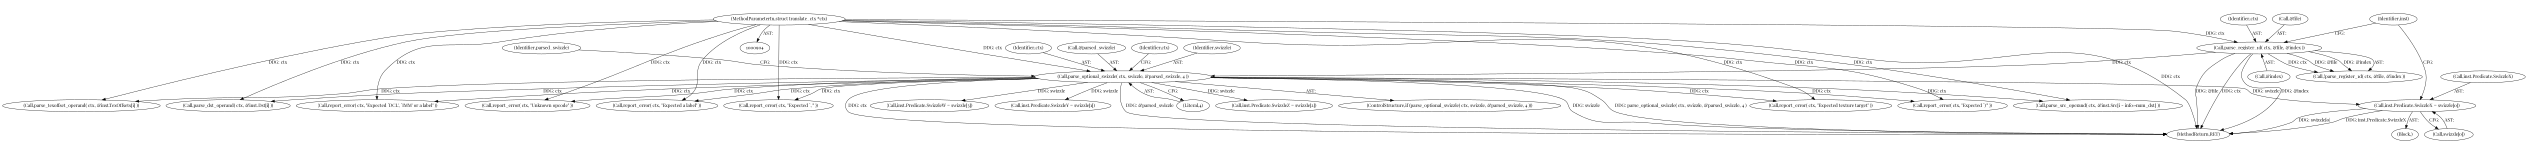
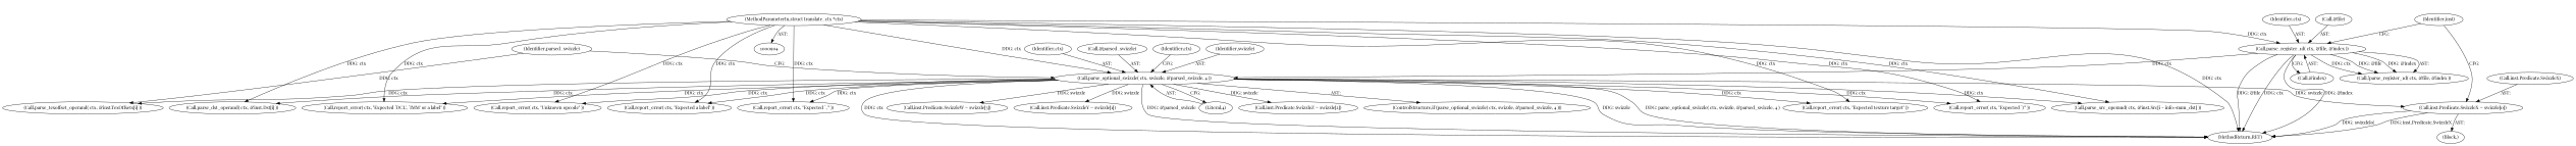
  digraph {
    fontname="Playfair Display"
    node [fontname="Playfair Display"]
    edge [fontname="Playfair Display"]
    n1 [label="(Call,inst.Predicate.SwizzleX = swizzle[0])"]
-   n2 [label="(Call,swizzle[0])"]
    n3 [label="(Block,)"]
    n4 [label="(MethodReturn,RET)"]
    n5 [label="(Call,parse_optional_swizzle( ctx, swizzle, &parsed_swizzle, 4 ))"]
    n6 [label="(Call,report_error( ctx, \"Expected `,'\" ))"]
    n7 [label="(Literal,4)"]
    n8 [label="(Call,report_error( ctx, \"Expected a label\" ))"]
    n9 [label="(Call,parse_src_operand( ctx, &inst.Src[i - info->num_dst] ))"]
    n10 [label="(Call,parse_texoffset_operand( ctx, &inst.TexOffsets[i] ))"]
    n11 [label="(Call,parse_dst_operand( ctx, &inst.Dst[i] ))"]
    n12 [label="(Call,report_error( ctx, \"Unknown opcode\" ))"]
    n13 [label="(Call,report_error( ctx, \"Expected texture target\" ))"]
    n14 [label="(Call,report_error( ctx, \"Expected `DCL', `IMM' or a label\" ))"]
    n15 [label="(Call,inst.Predicate.SwizzleZ = swizzle[2])"]
    n16 [label="(ControlStructure,if (parse_optional_swizzle( ctx, swizzle, &parsed_swizzle, 4 )))"]
    n17 [label="(Call,inst.Predicate.SwizzleW = swizzle[3])"]
    n18 [label="(Call,inst.Predicate.SwizzleY = swizzle[1])"]
    n19 [label="(Call,report_error( ctx, \"Expected `)'\" ))"]
    n20 [label="(Call,parse_register_1d( ctx, &file, &index ))"]
    n21 [label="(Call,&index)"]
    n22 [label="(Call,!parse_register_1d( ctx, &file, &index ))"]
    n23 [label="(MethodParameterIn,struct translate_ctx *ctx)"]
    n24 [label=1000904]
    n25 [label="(Identifier,ctx)"]
    n26 [label="(Call,inst.Predicate.SwizzleX)"]
    n27 [label="(Call,&file)"]
    n28 [label="(Call,&parsed_swizzle)"]
    n29 [label="(Identifier,inst)"]
    n30 [label="(Identifier,ctx)"]
    n31 [label="(Identifier,ctx)"]
    n32 [label="(Identifier,parsed_swizzle)"]
    n33 [label="(Identifier,swizzle)"]
-   n1 -> n2 [label="CFG: "]
    n1 -> n3 [label="AST: "]
    n1 -> n4 [label="DDG: swizzle[0]"]
    n1 -> n4 [label="DDG: inst.Predicate.SwizzleX"]
-   n2 -> n1 [label="AST: "]
    n5 -> n1 [label="DDG: swizzle"]
    n5 -> n4 [label="DDG: parse_optional_swizzle( ctx, swizzle, &parsed_swizzle, 4 )"]
    n5 -> n4 [label="DDG: ctx"]
    n5 -> n4 [label="DDG: &parsed_swizzle"]
    n5 -> n4 [label="DDG: swizzle"]
    n5 -> n6 [label="DDG: ctx"]
    n5 -> n7 [label="CFG: "]
    n5 -> n8 [label="DDG: ctx"]
    n5 -> n9 [label="DDG: ctx"]
    n5 -> n10 [label="DDG: ctx"]
    n5 -> n11 [label="DDG: ctx"]
    n5 -> n12 [label="DDG: ctx"]
    n5 -> n13 [label="DDG: ctx"]
    n5 -> n14 [label="DDG: ctx"]
    n5 -> n15 [label="DDG: swizzle"]
    n5 -> n16 [label="AST: "]
    n5 -> n17 [label="DDG: swizzle"]
    n5 -> n18 [label="DDG: swizzle"]
    n5 -> n19 [label="DDG: ctx"]
    n7 -> n5 [label="AST: "]
    n20 -> n4 [label="DDG: &index"]
    n20 -> n4 [label="DDG: &file"]
    n20 -> n4 [label="DDG: ctx"]
    n20 -> n5 [label="DDG: ctx"]
+   n20 -> n21 [label="CFG: "]
    n20 -> n22 [label="AST: "]
    n20 -> n22 [label="DDG: ctx"]
    n20 -> n22 [label="DDG: &file"]
    n20 -> n22 [label="DDG: &index"]
    n21 -> n20 [label="AST: "]
    n23 -> n4 [label="DDG: ctx"]
    n23 -> n5 [label="DDG: ctx"]
    n23 -> n6 [label="DDG: ctx"]
    n23 -> n8 [label="DDG: ctx"]
    n23 -> n9 [label="DDG: ctx"]
-   n23 -> n10 [label="DDG: ctx"]
+   n32 -> n10 [label="DDG: ctx"]
    n23 -> n11 [label="DDG: ctx"]
    n23 -> n12 [label="DDG: ctx"]
    n23 -> n13 [label="DDG: ctx"]
    n23 -> n14 [label="DDG: ctx"]
    n23 -> n19 [label="DDG: ctx"]
    n23 -> n20 [label="DDG: ctx"]
    n23 -> n24 [label="AST: "]
    n25 -> n5 [label="AST: "]
    n26 -> n1 [label="AST: "]
    n27 -> n20 [label="AST: "]
    n28 -> n5 [label="AST: "]
    n29 -> n1 [label="CFG: "]
    n29 -> n20 [label="CFG: "]
    n30 -> n20 [label="AST: "]
    n31 -> n5 [label="CFG: "]
    n32 -> n5 [label="CFG: "]
    n33 -> n5 [label="AST: "]
  }
